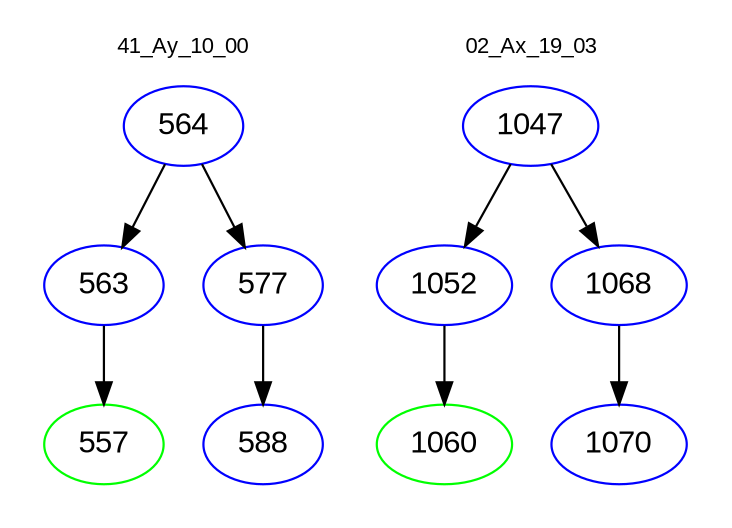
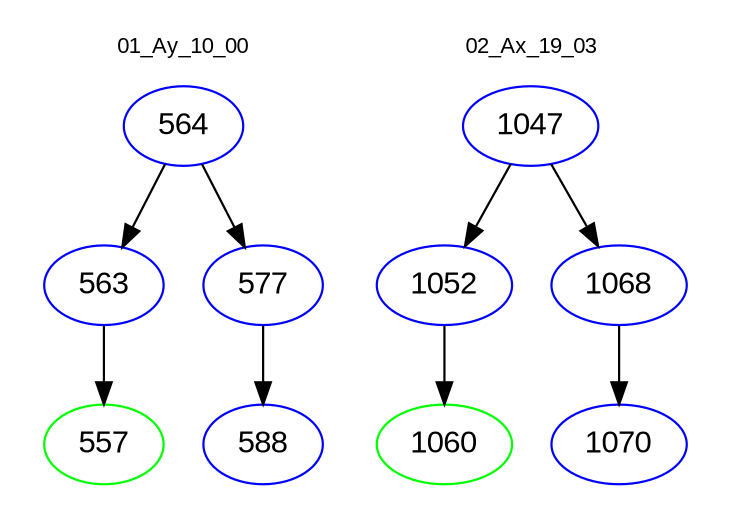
  digraph {
    fontname="Liberation Sans"
    node [color=blue fontname="Liberation Sans"]
    edge [color=black fontname="Liberation Sans"]
    n1 [label=564]
    n2 [label=563]
    n3 [label=577]
    n4 [color=green label=557]
    n5 [label=588]
    n6 [label=1047]
    n7 [label=1052]
    n8 [label=1068]
    n9 [color=green label=1060]
    n10 [label=1070]
    subgraph cluster_1 {
      color=white
      fontsize=10
-     label="41_Ay_10_00"
+     label="01_Ay_10_00"
      n1
      n2
      n3
      n4
      n5
    }
    subgraph cluster_2 {
      color=white
      fontsize=10
      label="02_Ax_19_03"
      n6
      n7
      n8
      n9
      n10
    }
    n1 -> n2
    n1 -> n3
    n2 -> n4
    n3 -> n5
    n6 -> n7
    n6 -> n8
    n7 -> n9
    n8 -> n10
  }
